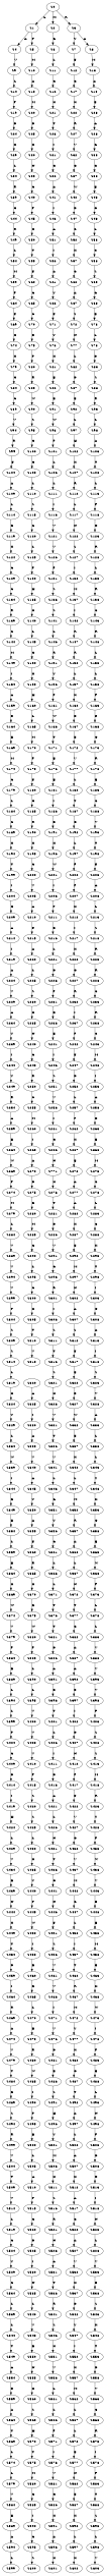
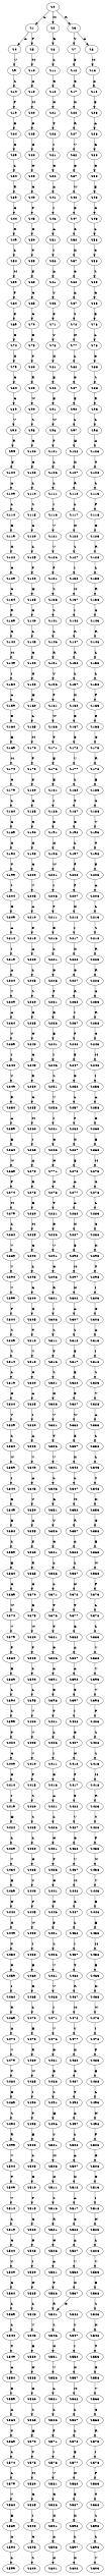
  strict digraph {
    S0
    S1
    S2
    S3
    S4
    S5
    S6
    S7
    S8
    S9
    S10
    S11
    S12
    S13
    S14
    S15
    S16
    S17
    S18
    S19
    S20
    S21
    S22
    S23
    S24
    S25
    S26
    S27
    S28
    S29
    S30
    S31
    S32
    S33
    S34
    S35
    S36
    S37
    S38
    S39
    S40
    S41
    S42
    S43
    S44
    S45
    S46
    S47
    S48
    S49
    S50
    S51
    S52
    S53
    S54
    S55
    S56
    S57
    S58
    S59
    S60
    S61
    S62
    S63
    S64
    S65
    S66
    S67
    S68
    S69
    S70
    S71
    S72
    S73
    S74
    S75
    S76
    S77
    S78
    S79
    S80
    S81
    S82
    S83
    S84
    S85
    S86
    S87
    S88
    S89
    S90
    S91
    S92
    S93
    S94
    S95
    S96
    S97
    S98
    S99
    S100
    S101
    S102
    S103
    S104
    S105
    S106
    S107
    S108
    S109
    S110
    S111
    S112
    S113
    S114
    S115
    S116
    S117
    S118
    S119
    S120
    S121
    S122
    S123
    S124
    S125
    S126
    S127
    S128
    S129
    S130
    S131
    S132
    S133
    S134
    S135
    S136
    S137
    S138
    S139
    S140
    S141
    S142
    S143
    S144
    S145
    S146
    S147
    S148
    S149
    S150
    S151
    S152
    S153
    S154
    S155
    S156
    S157
    S158
    S159
    S160
    S161
    S162
    S163
    S164
    S165
    S166
    S167
    S168
    S169
    S170
    S171
    S172
    S173
    S174
    S175
    S176
    S177
    S178
    S179
    S180
    S181
    S182
    S183
    S184
    S185
    S186
    S187
    S188
    S189
    S190
    S191
    S192
    S193
    S194
    S195
    S196
    S197
    S198
    S199
    S200
    S201
    S202
    S203
    S204
    S205
    S206
    S207
    S208
    S209
    S210
    S211
    S212
    S213
    S214
    S215
    S216
    S217
    S218
    S219
    S220
    S221
    S222
    S223
    S224
    S225
    S226
    S227
    S228
    S229
    S230
    S231
    S232
    S233
    S234
    S235
    S236
    S237
    S238
    S239
    S240
    S241
    S242
    S243
    S244
    S245
    S246
    S247
    S248
    S249
    S250
    S251
    S252
    S253
    S254
    S255
    S256
    S257
    S258
    S259
    S260
    S261
    S262
    S263
    S264
    S265
    S266
    S267
    n269 [label=S868]
    S269
    S270
    n272 [label=S771]
    S272
    S273
    S274
    S275
    S276
    S277
    S278
    S279
    S280
    S281
    S282
    S283
    S284
    S285
    S286
    S287
    S288
    S289
    S290
    S291
    S292
    S293
    S294
    S295
    S296
    S297
    S298
    S299
    S300
    S301
    S302
    S303
    S304
    S305
    S306
    S307
    S308
    S309
    S310
    S311
    S312
    S313
    S314
    S315
    S316
    S317
    S318
    S319
    S320
    S321
    S322
    S323
    S324
    S325
    S326
    S327
    S328
    S329
    S330
    S331
    S332
    S333
    S334
    S335
    S336
    S337
    S338
    S339
    S340
    S341
    S342
    S343
    S344
    S345
    S346
    S347
    S348
    S349
    S350
    S351
    S352
    S353
    S354
    S355
    S356
    S357
    S358
    S359
    S360
    S361
    S362
    S363
    S364
    S365
    S366
    S367
    S368
    S369
    S370
    S371
    S372
    S373
    S374
    S375
    S376
    S377
    S378
    S379
    S380
    S381
    S382
    S383
    S384
    S385
    S386
    S387
    S388
    S389
    S390
    S391
    S392
    S393
    S394
    S395
    S396
    S397
    S398
    S399
    S400
    S401
    S402
    S403
    S404
    S405
    S406
    S407
    S408
    S409
    S410
    S411
    S412
    S413
    S414
    S415
    S416
    S417
    S418
    S419
    S420
    S421
    S422
    S423
    S424
    S425
    S426
    S427
    S428
    S429
    S430
    S431
    S432
    S433
    S434
    S435
    S436
    S437
    S438
    S439
    S440
    S441
    S442
    S443
    S444
    S445
    S446
    S447
    S448
    S449
    S450
    S451
    S452
    S453
    S454
    S455
    S456
    S457
    S458
    S459
    S460
    S461
    S462
    S463
    S464
    S465
    S466
    S467
    S468
    S469
    S470
    S471
    S472
    S473
    S474
    S475
    S476
    S477
    S478
    S479
    S480
    S481
    S482
    S483
    S484
    S485
    S486
    S487
    S488
    S489
    S490
    S491
    S492
    S493
    S494
    S495
    S496
    S497
    S498
    S499
    S500
    S501
    S502
    S503
    S504
    S505
    S506
    S507
    S508
    S509
    S510
    S511
    S512
    S513
    S514
    S515
    S516
    S517
    S518
    S519
    S520
    S521
    S522
    S523
    S524
    S525
    S526
    S527
    n529 [label=S828]
    S529
    S530
    S531
    S532
    S533
    S534
    S535
    S536
    S537
    S538
    S539
    S540
    S541
    S542
    S543
    S544
    S545
    S546
    S547
    S548
    S549
    S550
    S551
    S552
    S553
    S554
    S555
    S556
    S557
    S558
    S559
    S560
    S561
    S562
    S563
    S564
    S565
    S566
    S567
    S568
    S569
    S570
    S571
    S572
    S573
    S574
    S575
    S576
    S577
    S578
    S579
    S580
    S581
    S582
    S583
    S584
    S585
    S586
    S587
    S588
    S589
    S590
    S591
    S592
    S593
    S594
    S595
    S596
    S597
    S598
    S599
    S600
    S601
    S602
    S603
    S0 -> S1 [label=L]
    S0 -> S2 [label=M]
    S0 -> S3 [label=R]
    S1 -> S4 [label=A]
    S1 -> S5 [label=P]
    S2 -> S6 [label=G]
    S3 -> S7 [label=Y]
    S3 -> S8 [label=A]
    S4 -> S9 [label=V]
    S5 -> S10 [label=M]
    S6 -> S11 [label=L]
    S7 -> S12 [label=F]
    S8 -> S13 [label=M]
    S9 -> S14 [label=L]
    S10 -> S15 [label=A]
    S11 -> S16 [label=G]
    S12 -> S17 [label=G]
    S13 -> S18 [label=A]
    S14 -> S19 [label=P]
    S15 -> S20 [label=M]
    S16 -> S21 [label=K]
    S17 -> S22 [label=K]
    S18 -> S23 [label=E]
    S19 -> S24 [label=D]
    S20 -> S25 [label=D]
    S21 -> S26 [label=T]
    S22 -> S27 [label=R]
    S23 -> S28 [label=A]
    S24 -> S29 [label=K]
    S25 -> S30 [label=K]
    S26 -> S31 [label=I]
    S27 -> S32 [label=V]
    S28 -> S33 [label=G]
    S29 -> S34 [label=L]
    S30 -> S35 [label=N]
    S31 -> S36 [label=Q]
    S32 -> S37 [label=Q]
    S33 -> S38 [label=Q]
    S34 -> S39 [label=R]
    S35 -> S40 [label=G]
    S36 -> S41 [label=A]
    S37 -> S42 [label=W]
    S38 -> S43 [label=E]
    S39 -> S44 [label=Q]
    S40 -> S45 [label=P]
    S41 -> S46 [label=I]
    S42 -> S47 [label=D]
    S43 -> S48 [label=Q]
    S44 -> S49 [label=R]
    S45 -> S50 [label=Q]
    S46 -> S51 [label=A]
    S47 -> S52 [label=C]
    S48 -> S53 [label=L]
    S49 -> S54 [label=L]
    S50 -> S55 [label=T]
    S51 -> S56 [label=I]
    S52 -> S57 [label=K]
    S53 -> S58 [label=C]
    S54 -> S59 [label=M]
    S55 -> S60 [label=F]
    S56 -> S61 [label=A]
    S57 -> S62 [label=G]
    S58 -> S63 [label=S]
    S59 -> S64 [label=P]
    S60 -> S65 [label=G]
    S61 -> S66 [label=Y]
    S62 -> S67 [label=A]
    S63 -> S68 [label=G]
    S64 -> S69 [label=F]
    S65 -> S70 [label=C]
    S66 -> S71 [label=F]
    S67 -> S72 [label=S]
    S68 -> S73 [label=E]
    S69 -> S74 [label=Q]
    S70 -> S75 [label=D]
    S71 -> S76 [label=Y]
    S72 -> S77 [label=N]
    S73 -> S78 [label=L]
    S74 -> S79 [label=K]
    S75 -> S80 [label=P]
    S76 -> S81 [label=K]
    S77 -> S82 [label=L]
    S78 -> S83 [label=D]
    S79 -> S84 [label=Q]
    S80 -> S85 [label=R]
    S81 -> S86 [label=E]
    S82 -> S87 [label=D]
    S83 -> S88 [label=S]
    S84 -> S89 [label=G]
    S85 -> S90 [label=W]
    S86 -> S91 [label=E]
    S87 -> S92 [label=E]
    S88 -> S93 [label=R]
    S89 -> S94 [label=V]
    S90 -> S95 [label=S]
    S91 -> S96 [label=W]
    S92 -> S97 [label=L]
    S93 -> S98 [label=L]
    S94 -> S99 [label=R]
    S95 -> S100 [label=Q]
    S96 -> S101 [label=P]
    S97 -> S102 [label=H]
    S98 -> S103 [label=A]
    S99 -> S104 [label=F]
    S100 -> S105 [label=Q]
    S101 -> S106 [label=L]
    S102 -> S107 [label=K]
    S103 -> S108 [label=T]
    S104 -> S109 [label=A]
    S105 -> S110 [label=L]
    S106 -> S111 [label=L]
    S107 -> S112 [label=R]
    S108 -> S113 [label=L]
    S109 -> S114 [label=L]
    S110 -> S115 [label=S]
    S111 -> S116 [label=I]
    S112 -> S117 [label=L]
    S113 -> S118 [label=P]
    S114 -> S119 [label=E]
    S115 -> S120 [label=G]
    S116 -> S121 [label=V]
    S117 -> S122 [label=N]
    S118 -> S123 [label=D]
    S119 -> S124 [label=K]
    S120 -> S125 [label=L]
    S121 -> S126 [label=V]
    S122 -> S127 [label=S]
    S123 -> S128 [label=R]
    S124 -> S129 [label=G]
    S125 -> S130 [label=P]
    S126 -> S131 [label=P]
    S127 -> S132 [label=I]
    S128 -> S133 [label=L]
    S129 -> S134 [label=G]
    S130 -> S135 [label=H]
    S131 -> S136 [label=S]
    S132 -> S137 [label=M]
    S133 -> S138 [label=R]
    S134 -> S139 [label=R]
    S135 -> S140 [label=K]
    S136 -> S141 [label=S]
    S137 -> S142 [label=I]
    S138 -> S143 [label=G]
    S139 -> S144 [label=C]
    S140 -> S145 [label=L]
    S141 -> S146 [label=L]
    S142 -> S147 [label=R]
    S143 -> S148 [label=R]
    S144 -> S149 [label=M]
    S145 -> S150 [label=Q]
    S146 -> S151 [label=R]
    S147 -> S152 [label=R]
    S148 -> S153 [label=L]
    S149 -> S154 [label=I]
    S150 -> S155 [label=K]
    S151 -> S156 [label=Y]
    S152 -> S157 [label=L]
    S153 -> S158 [label=L]
    S154 -> S159 [label=A]
    S155 -> S160 [label=H]
    S156 -> S161 [label=P]
    S157 -> S162 [label=K]
    S158 -> S163 [label=P]
    S159 -> S164 [label=D]
    S160 -> S165 [label=L]
    S161 -> S166 [label=W]
    S162 -> S167 [label=D]
    S163 -> S168 [label=F]
    S164 -> S169 [label=E]
    S165 -> S170 [label=M]
    S166 -> S171 [label=T]
    S167 -> S172 [label=E]
    S168 -> S173 [label=Q]
    S169 -> S174 [label=M]
    S170 -> S175 [label=P]
    S171 -> S176 [label=E]
    S172 -> S177 [label=V]
    S173 -> S178 [label=R]
    S174 -> S179 [label=G]
    S175 -> S180 [label=F]
    S176 -> S181 [label=E]
    S177 -> S182 [label=L]
    S178 -> S183 [label=E]
    S179 -> S184 [label=L]
    S180 -> S185 [label=Q]
    S181 -> S186 [label=I]
    S182 -> S187 [label=T]
    S183 -> S188 [label=G]
    S184 -> S189 [label=G]
    S185 -> S190 [label=R]
    S186 -> S191 [label=E]
    S187 -> S192 [label=Q]
    S188 -> S193 [label=V]
    S189 -> S194 [label=K]
    S190 -> S195 [label=K]
    S191 -> S196 [label=K]
    S192 -> S197 [label=L]
    S193 -> S198 [label=T]
    S194 -> S199 [label=T]
    S195 -> S200 [label=G]
    S196 -> S201 [label=W]
    S197 -> S202 [label=P]
    S198 -> S203 [label=F]
    S199 -> S204 [label=I]
    S200 -> S205 [label=V]
    S201 -> S206 [label=I]
    S202 -> S207 [label=P]
    S203 -> S208 [label=A]
    S204 -> S209 [label=Q]
    S205 -> S210 [label=A]
    S206 -> S211 [label=P]
    S207 -> S212 [label=K]
    S208 -> S213 [label=L]
    S209 -> S214 [label=A]
    S210 -> S215 [label=F]
    S211 -> S216 [label=E]
    S212 -> S217 [label=I]
    S213 -> S218 [label=S]
    S214 -> S219 [label=I]
    S215 -> S220 [label=A]
    S216 -> S221 [label=L]
    S217 -> S222 [label=K]
    S218 -> S223 [label=R]
    S219 -> S224 [label=A]
    S220 -> S225 [label=L]
    S221 -> S226 [label=D]
    S222 -> S227 [label=Q]
    S223 -> S228 [label=R]
    S224 -> S229 [label=V]
    S225 -> S230 [label=S]
    S226 -> S231 [label=P]
    S227 -> S232 [label=R]
    S228 -> S233 [label=G]
    S229 -> S234 [label=A]
    S230 -> S235 [label=K]
    S231 -> S236 [label=E]
    S232 -> S237 [label=I]
    S233 -> S238 [label=R]
    S234 -> S239 [label=Y]
    S235 -> S240 [label=N]
    S236 -> S241 [label=E]
    S237 -> S242 [label=P]
    S238 -> S243 [label=C]
    S239 -> S244 [label=I]
    S240 -> S245 [label=G]
    S241 -> S246 [label=I]
    S242 -> S247 [label=F]
    S243 -> S248 [label=M]
    S244 -> S249 [label=Y]
    S245 -> S250 [label=R]
    S246 -> S251 [label=S]
    S247 -> S252 [label=D]
    S248 -> S253 [label=I]
    S249 -> S254 [label=R]
    S250 -> S255 [label=C]
    S251 -> S256 [label=V]
    S252 -> S257 [label=L]
    S253 -> S258 [label=A]
    S254 -> S259 [label=A]
    S255 -> S260 [label=M]
    S256 -> S261 [label=I]
    S257 -> S262 [label=P]
    S258 -> S263 [label=D]
    S259 -> S264 [label=E]
    S260 -> S265 [label=I]
    S261 -> S266 [label=Q]
    S262 -> S267 [label=K]
    S263 -> n269 [label=E]
    S264 -> S269 [label=W]
    S265 -> S270 [label=A]
    S266 -> n272 [label=N]
    S267 -> S272 [label=E]
    n269 -> S273 [label=M]
    S269 -> S274 [label=P]
    S270 -> S275 [label=D]
    n272 -> S276 [label=K]
    S272 -> S277 [label=A]
    S273 -> S278 [label=G]
    S274 -> S279 [label=M]
    S275 -> S280 [label=E]
    S276 -> S281 [label=T]
    S277 -> S282 [label=A]
    S278 -> S283 [label=L]
    S279 -> S284 [label=L]
    S280 -> S285 [label=M]
    S281 -> S286 [label=D]
    S282 -> S287 [label=K]
    S283 -> S288 [label=G]
    S284 -> S289 [label=V]
    S285 -> S290 [label=G]
    S286 -> S291 [label=V]
    S287 -> S292 [label=E]
    S288 -> S293 [label=K]
    S289 -> S294 [label=V]
    S290 -> S295 [label=L]
    S291 -> S296 [label=G]
    S292 -> S297 [label=M]
    S293 -> S298 [label=T]
    S294 -> S299 [label=V]
    S295 -> S300 [label=G]
    S296 -> S301 [label=R]
    S297 -> S302 [label=N]
    S298 -> S303 [label=I]
    S299 -> S304 [label=P]
    S300 -> S305 [label=K]
    S301 -> S306 [label=I]
    S302 -> S307 [label=A]
    S303 -> S308 [label=Q]
    S304 -> S309 [label=S]
    S305 -> S310 [label=T]
    S306 -> S311 [label=S]
    S307 -> S312 [label=S]
    S308 -> S313 [label=A]
    S309 -> S314 [label=S]
    S310 -> S315 [label=V]
    S311 -> S316 [label=T]
    S312 -> S317 [label=F]
    S313 -> S318 [label=I]
    S314 -> S319 [label=L]
+   S315 -> S320 [label=Q]
    S316 -> S321 [label=S]
    S317 -> S322 [label=E]
    S318 -> S323 [label=S]
    S319 -> S324 [label=K]
    S320 -> S325 [label=A]
    S321 -> S326 [label=K]
    S322 -> S327 [label=E]
    S323 -> S328 [label=V]
    S324 -> S329 [label=Y]
    S325 -> S330 [label=I]
    S326 -> S331 [label=V]
    S327 -> S332 [label=W]
    S328 -> S333 [label=A]
    S329 -> S334 [label=L]
    S330 -> S335 [label=A]
    S331 -> S336 [label=T]
    S332 -> S337 [label=E]
    S333 -> S338 [label=L]
    S334 -> S339 [label=W]
    S335 -> S340 [label=V]
    S336 -> S341 [label=V]
    S337 -> S342 [label=K]
    S338 -> S343 [label=L]
    S339 -> S344 [label=I]
    S340 -> S345 [label=A]
    S341 -> S346 [label=L]
    S342 -> S347 [label=L]
    S343 -> S348 [label=Y]
    S344 -> S349 [label=E]
    S345 -> S350 [label=Y]
    S346 -> S351 [label=G]
    S347 -> S352 [label=M]
    S348 -> S353 [label=K]
    S349 -> S354 [label=E]
    S350 -> S355 [label=A]
    S351 -> S356 [label=Y]
    S352 -> S357 [label=R]
    S353 -> S358 [label=Q]
    S354 -> S359 [label=L]
    S355 -> S360 [label=F]
    S356 -> S361 [label=G]
    S357 -> S362 [label=A]
    S358 -> S363 [label=E]
    S359 -> S364 [label=E]
    S360 -> S365 [label=R]
    S361 -> S366 [label=L]
    S362 -> S367 [label=L]
    S363 -> S368 [label=W]
    S364 -> S369 [label=K]
    S365 -> S370 [label=K]
    S366 -> S371 [label=L]
    S367 -> S372 [label=N]
    S368 -> S373 [label=P]
    S369 -> S374 [label=W]
    S370 -> S375 [label=E]
    S371 -> S376 [label=T]
    S372 -> S377 [label=T]
    S373 -> S378 [label=L]
    S374 -> S379 [label=V]
    S375 -> S380 [label=W]
    S376 -> S381 [label=T]
    S377 -> S382 [label=G]
    S378 -> S383 [label=L]
    S379 -> S384 [label=P]
    S380 -> S385 [label=P]
    S381 -> S386 [label=D]
    S382 -> S387 [label=A]
    S383 -> S388 [label=V]
    S384 -> S389 [label=E]
    S385 -> S390 [label=L]
    S386 -> S391 [label=A]
    S387 -> S392 [label=A]
    S388 -> S393 [label=V]
    S389 -> S394 [label=L]
    S390 -> S395 [label=L]
    S391 -> S396 [label=E]
    S392 -> S397 [label=E]
    S393 -> S398 [label=V]
    S394 -> S399 [label=L]
    S395 -> S400 [label=V]
    S396 -> S401 [label=T]
    S397 -> S402 [label=I]
    S398 -> S403 [label=P]
    S399 -> S404 [label=P]
    S400 -> S405 [label=V]
    S401 -> S406 [label=L]
    S402 -> S407 [label=D]
    S403 -> S408 [label=S]
    S404 -> S409 [label=G]
    S405 -> S410 [label=V]
    S406 -> S411 [label=I]
    S407 -> S412 [label=N]
    S408 -> S413 [label=S]
    S409 -> S414 [label=D]
    S410 -> S415 [label=P]
    S411 -> S416 [label=D]
    S412 -> S417 [label=P]
    S413 -> S418 [label=M]
    S414 -> S419 [label=I]
    S415 -> S420 [label=S]
    S416 -> S421 [label=A]
    S417 -> S422 [label=F]
    S418 -> S423 [label=R]
    S419 -> S424 [label=H]
    S420 -> S425 [label=S]
    S421 -> S426 [label=L]
    S422 -> S427 [label=V]
    S423 -> S428 [label=Y]
    S424 -> S429 [label=L]
    S425 -> S430 [label=L]
    S426 -> S431 [label=N]
    S427 -> S432 [label=Q]
    S428 -> S433 [label=P]
    S429 -> S434 [label=V]
    S430 -> S435 [label=K]
    S431 -> S436 [label=T]
    S432 -> S437 [label=V]
    S433 -> S438 [label=W]
    S434 -> S439 [label=E]
    S435 -> S440 [label=Y]
    S436 -> S441 [label=Q]
    S437 -> S442 [label=M]
    S438 -> S443 [label=V]
    S439 -> S444 [label=N]
    S440 -> S445 [label=P]
    S441 -> S446 [label=N]
    S442 -> S447 [label=G]
    S443 -> S448 [label=E]
    S444 -> S449 [label=K]
    S445 -> S450 [label=W]
    S446 -> S451 [label=F]
    S447 -> S452 [label=L]
    S448 -> S453 [label=E]
    S449 -> S454 [label=T]
    S450 -> S455 [label=I]
    S451 -> S456 [label=S]
    S452 -> S457 [label=I]
    S453 -> S458 [label=M]
    S454 -> S459 [label=D]
    S455 -> S460 [label=E]
    S456 -> S461 [label=V]
    S457 -> S462 [label=T]
    S458 -> S463 [label=E]
    S459 -> S464 [label=I]
    S460 -> S465 [label=E]
    S461 -> S466 [label=V]
    S462 -> S467 [label=R]
    S463 -> S468 [label=K]
    S464 -> S469 [label=R]
    S465 -> S470 [label=L]
    S466 -> S471 [label=I]
    S467 -> S472 [label=M]
    S468 -> S473 [label=W]
    S469 -> S474 [label=A]
    S470 -> S475 [label=E]
    S471 -> S476 [label=V]
    S472 -> S477 [label=Y]
    S473 -> S478 [label=I]
    S474 -> S479 [label=V]
    S475 -> S480 [label=R]
    S476 -> S481 [label=D]
    S477 -> S482 [label=K]
    S478 -> S483 [label=P]
    S479 -> S484 [label=T]
    S480 -> S485 [label=W]
    S481 -> S486 [label=E]
    S482 -> S487 [label=Q]
    S483 -> S488 [label=E]
    S484 -> S489 [label=E]
    S485 -> S490 [label=I]
    S486 -> S491 [label=S]
    S487 -> S492 [label=T]
    S488 -> S493 [label=L]
    S489 -> S494 [label=S]
    S490 -> S495 [label=P]
    S491 -> S496 [label=H]
    S492 -> S497 [label=A]
    S493 -> S498 [label=N]
    S494 -> S499 [label=R]
    S495 -> S500 [label=E]
    S496 -> S501 [label=Y]
    S497 -> S502 [label=L]
    S498 -> S503 [label=P]
    S499 -> S504 [label=V]
    S500 -> S505 [label=L]
    S501 -> S506 [label=M]
    S502 -> S507 [label=A]
    S503 -> S508 [label=D]
    S504 -> S509 [label=T]
-   S505 -> S510 [label=A]
+   S505 -> S510 [label=Q]
    S506 -> S511 [label=K]
    S507 -> S512 [label=K]
    S508 -> S513 [label=D]
    S509 -> S514 [label=V]
    S510 -> S515 [label=P]
    S511 -> S516 [label=S]
    S512 -> S517 [label=A]
    S513 -> S518 [label=I]
    S514 -> S519 [label=L]
    S515 -> S520 [label=G]
    S516 -> S521 [label=R]
    S517 -> S522 [label=G]
    S518 -> S523 [label=N]
    S519 -> S524 [label=G]
    S520 -> S525 [label=D]
    S521 -> S526 [label=N]
    S522 -> S527 [label=A]
    S523 -> n529 [label=L]
    S524 -> S529 [label=Y]
    S525 -> S530 [label=I]
    S526 -> S531 [label=A]
    S527 -> S532 [label=V]
    n529 -> S533 [label=V]
    S529 -> S534 [label=G]
    S530 -> S535 [label=N]
    S531 -> S536 [label=T]
    S532 -> S537 [label=K]
    S533 -> S538 [label=E]
    S534 -> S539 [label=L]
    S535 -> S540 [label=L]
    S536 -> S541 [label=R]
-   S537 -> S542 [label=D]
+   S537 -> S541 [label=D]
    S538 -> S543 [label=S]
    S539 -> S544 [label=L]
    S540 -> S545 [label=V]
    S541 -> S546 [label=S]
    S542 -> S547 [label=Y]
    S543 -> S548 [label=K]
    S544 -> S549 [label=T]
    S545 -> S550 [label=E]
    S546 -> S551 [label=K]
    S547 -> S552 [label=I]
    S548 -> S553 [label=T]
    S549 -> S554 [label=A]
    S550 -> S555 [label=N]
    S551 -> S556 [label=V]
    S552 -> S557 [label=K]
    S553 -> S558 [label=D]
    S554 -> S559 [label=D]
    S555 -> S560 [label=K]
    S556 -> S561 [label=L]
    S557 -> S562 [label=M]
    S558 -> S563 [label=V]
    S559 -> S564 [label=A]
    S560 -> S565 [label=S]
    S561 -> S566 [label=L]
    S562 -> S567 [label=L]
    S563 -> S568 [label=G]
    S564 -> S569 [label=T]
    S565 -> S570 [label=H]
    S566 -> S571 [label=P]
    S567 -> S572 [label=L]
    S568 -> S573 [label=R]
    S569 -> S574 [label=L]
    S570 -> S575 [label=T]
    S571 -> S576 [label=I]
    S572 -> S577 [label=E]
    S573 -> S578 [label=I]
    S574 -> S579 [label=L]
    S575 -> S580 [label=M]
    S576 -> S581 [label=V]
    S577 -> S582 [label=N]
    S578 -> S583 [label=P]
    S579 -> S584 [label=V]
    S580 -> S585 [label=G]
    S581 -> S586 [label=Q]
    S582 -> S587 [label=E]
    S583 -> S588 [label=T]
    S584 -> S589 [label=E]
    S585 -> S590 [label=I]
    S586 -> S591 [label=K]
    S587 -> S592 [label=K]
    S588 -> S593 [label=S]
    S589 -> S594 [label=A]
    S590 -> S595 [label=G]
    S591 -> S596 [label=A]
    S592 -> S597 [label=L]
    S593 -> S598 [label=L]
    S594 -> S599 [label=L]
    S595 -> S600 [label=S]
    S596 -> S601 [label=K]
    S597 -> S602 [label=K]
    S598 -> S603 [label=V]
  }
